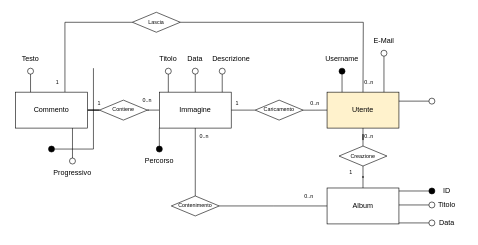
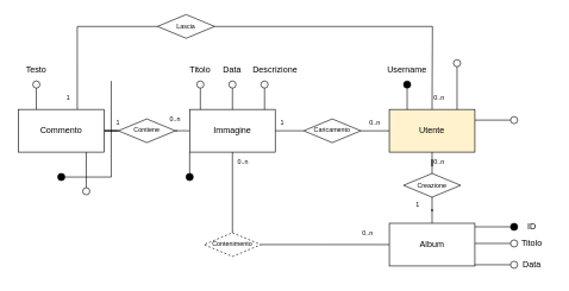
  <mxCell id="0" />
  <mxCell id="1" parent="0" />
  <mxCell id="2" style="edgeStyle=orthogonalEdgeStyle;rounded=0;orthogonalLoop=1;jettySize=auto;html=1;entryX=0;entryY=0.5;entryDx=0;entryDy=0;endArrow=none;endFill=0;" edge="1" parent="1" source="4" target="17"><mxGeometry relative="1" as="geometry" /></mxCell>
  <mxCell id="3" style="edgeStyle=orthogonalEdgeStyle;rounded=0;orthogonalLoop=1;jettySize=auto;html=1;entryX=1.035;entryY=0.497;entryDx=0;entryDy=0;entryPerimeter=0;fontSize=12;endArrow=none;endFill=0;" edge="1" parent="1" source="4" target="40"><mxGeometry relative="1" as="geometry" /></mxCell>
  <mxCell id="4" value="Immagine" style="whiteSpace=wrap;html=1;" vertex="1" parent="1"><mxGeometry x="265" y="153.33" width="120" height="60" as="geometry" /></mxCell>
  <mxCell id="5" value="Utente" style="whiteSpace=wrap;html=1;fillColor=#fff2cc;" vertex="1" parent="1"><mxGeometry x="545" y="153.33" width="120" height="60" as="geometry" /></mxCell>
  <mxCell id="6" value="" style="ellipse;whiteSpace=wrap;html=1;aspect=fixed;fillColor=none;" vertex="1" parent="1"><mxGeometry x="275" y="113.33" width="10" height="10" as="geometry" /></mxCell>
  <mxCell id="7" value="" style="endArrow=none;html=1;entryX=0.5;entryY=1;entryDx=0;entryDy=0;rounded=0;" edge="1" target="6" parent="1"><mxGeometry width="50" height="50" relative="1" as="geometry"><mxPoint x="280" y="153.33" as="sourcePoint" /><mxPoint x="470.62" y="103.33" as="targetPoint" /></mxGeometry></mxCell>
  <mxCell id="8" value="Titolo" style="text;html=1;strokeColor=none;fillColor=none;align=center;verticalAlign=middle;whiteSpace=wrap;rounded=0;" vertex="1" parent="1"><mxGeometry x="250" y="83.33" width="60" height="30" as="geometry" /></mxCell>
  <mxCell id="9" value="" style="ellipse;whiteSpace=wrap;html=1;aspect=fixed;fillColor=none;" vertex="1" parent="1"><mxGeometry x="320" y="113.33" width="10" height="10" as="geometry" /></mxCell>
  <mxCell id="10" value="" style="endArrow=none;html=1;entryX=0.5;entryY=1;entryDx=0;entryDy=0;rounded=0;" edge="1" target="9" parent="1"><mxGeometry width="50" height="50" relative="1" as="geometry"><mxPoint x="325" y="153.33" as="sourcePoint" /><mxPoint x="515.62" y="103.33" as="targetPoint" /></mxGeometry></mxCell>
  <mxCell id="11" value="Data" style="text;html=1;strokeColor=none;fillColor=none;align=center;verticalAlign=middle;whiteSpace=wrap;rounded=0;" vertex="1" parent="1"><mxGeometry x="295" y="83.33" width="60" height="30" as="geometry" /></mxCell>
  <mxCell id="12" value="" style="ellipse;whiteSpace=wrap;html=1;aspect=fixed;fillColor=none;" vertex="1" parent="1"><mxGeometry x="365" y="113.33" width="10" height="10" as="geometry" /></mxCell>
  <mxCell id="13" value="" style="endArrow=none;html=1;entryX=0.5;entryY=1;entryDx=0;entryDy=0;rounded=0;" edge="1" target="12" parent="1"><mxGeometry width="50" height="50" relative="1" as="geometry"><mxPoint x="370" y="153.33" as="sourcePoint" /><mxPoint x="560.62" y="103.33" as="targetPoint" /></mxGeometry></mxCell>
  <mxCell id="14" value="Descrizione" style="text;html=1;strokeColor=none;fillColor=none;align=center;verticalAlign=middle;whiteSpace=wrap;rounded=0;" vertex="1" parent="1"><mxGeometry x="355" y="83.33" width="60" height="30" as="geometry" /></mxCell>
- <mxCell id="15" value="Percorso" style="text;html=1;strokeColor=none;fillColor=none;align=center;verticalAlign=middle;whiteSpace=wrap;rounded=0;" vertex="1" parent="1"><mxGeometry x="235" y="253.33" width="60" height="30" as="geometry" /></mxCell>
  <mxCell id="16" style="edgeStyle=orthogonalEdgeStyle;rounded=0;orthogonalLoop=1;jettySize=auto;html=1;entryX=0;entryY=0.5;entryDx=0;entryDy=0;endArrow=none;endFill=0;" edge="1" parent="1" source="17" target="5"><mxGeometry relative="1" as="geometry" /></mxCell>
  <mxCell id="17" value="Caricamento" style="rhombus;whiteSpace=wrap;html=1;fontSize=9;fillColor=none;" vertex="1" parent="1"><mxGeometry x="425" y="166.67" width="80" height="33.33" as="geometry" /></mxCell>
  <mxCell id="18" value="0..n" style="text;html=1;strokeColor=none;fillColor=none;align=center;verticalAlign=middle;whiteSpace=wrap;rounded=0;fontSize=9;" vertex="1" parent="1"><mxGeometry x="495" y="158.33" width="60" height="30" as="geometry" /></mxCell>
  <mxCell id="19" value="1" style="text;html=1;strokeColor=none;fillColor=none;align=center;verticalAlign=middle;whiteSpace=wrap;rounded=0;fontSize=9;" vertex="1" parent="1"><mxGeometry x="365" y="158.33" width="60" height="30" as="geometry" /></mxCell>
  <mxCell id="20" value="Album" style="rounded=0;whiteSpace=wrap;html=1;fontSize=12;" vertex="1" parent="1"><mxGeometry x="545" y="313.33" width="120" height="60" as="geometry" /></mxCell>
  <mxCell id="21" style="edgeStyle=orthogonalEdgeStyle;rounded=0;orthogonalLoop=1;jettySize=auto;html=1;entryX=0.5;entryY=0;entryDx=0;entryDy=0;fontSize=9;endArrow=none;endFill=0;" edge="1" parent="1" source="23" target="20"><mxGeometry relative="1" as="geometry" /></mxCell>
  <mxCell id="22" style="edgeStyle=orthogonalEdgeStyle;rounded=0;orthogonalLoop=1;jettySize=auto;html=1;entryX=0.5;entryY=1;entryDx=0;entryDy=0;fontSize=9;endArrow=none;endFill=0;" edge="1" parent="1" source="23" target="5"><mxGeometry relative="1" as="geometry" /></mxCell>
  <mxCell id="23" value="Creazione" style="rhombus;whiteSpace=wrap;html=1;fontSize=9;fillColor=none;" vertex="1" parent="1"><mxGeometry x="565" y="243.33" width="80" height="33.33" as="geometry" /></mxCell>
  <mxCell id="24" value="0..n" style="text;html=1;strokeColor=none;fillColor=none;align=center;verticalAlign=middle;whiteSpace=wrap;rounded=0;fontSize=9;" vertex="1" parent="1"><mxGeometry x="585" y="213.33" width="60" height="30" as="geometry" /></mxCell>
  <mxCell id="25" value="1" style="text;html=1;strokeColor=none;fillColor=none;align=center;verticalAlign=middle;whiteSpace=wrap;rounded=0;fontSize=9;" vertex="1" parent="1"><mxGeometry x="555" y="273.33" width="60" height="30" as="geometry" /></mxCell>
  <mxCell id="26" style="edgeStyle=orthogonalEdgeStyle;rounded=0;orthogonalLoop=1;jettySize=auto;html=1;entryX=0;entryY=0.5;entryDx=0;entryDy=0;fontSize=12;endArrow=none;endFill=0;" edge="1" parent="1" source="27" target="40"><mxGeometry relative="1" as="geometry" /></mxCell>
  <mxCell id="27" value="&lt;font style=&quot;font-size: 12px&quot;&gt;Commento&lt;/font&gt;" style="whiteSpace=wrap;html=1;fontSize=9;" vertex="1" parent="1"><mxGeometry x="25" y="153.33" width="120" height="60" as="geometry" /></mxCell>
  <mxCell id="28" style="edgeStyle=orthogonalEdgeStyle;rounded=0;orthogonalLoop=1;jettySize=auto;html=1;entryX=0;entryY=0.5;entryDx=0;entryDy=0;fontSize=12;endArrow=none;endFill=0;" edge="1" parent="1" source="30" target="20"><mxGeometry relative="1" as="geometry" /></mxCell>
  <mxCell id="29" style="edgeStyle=orthogonalEdgeStyle;rounded=0;orthogonalLoop=1;jettySize=auto;html=1;entryX=0.5;entryY=1;entryDx=0;entryDy=0;fontSize=12;endArrow=none;endFill=0;" edge="1" parent="1" source="30" target="4"><mxGeometry relative="1" as="geometry" /></mxCell>
- <mxCell id="30" value="Contenimento" style="rhombus;whiteSpace=wrap;html=1;fontSize=9;fillColor=none;" vertex="1" parent="1"><mxGeometry x="285" y="326.66" width="80" height="33.33" as="geometry" /></mxCell>
+ <mxCell id="30" value="Contenimento" style="rhombus;whiteSpace=wrap;html=1;fontSize=9;fillColor=none;dashed=1;" vertex="1" parent="1"><mxGeometry x="285" y="326.66" width="80" height="33.33" as="geometry" /></mxCell>
  <mxCell id="31" value="0..n" style="text;html=1;strokeColor=none;fillColor=none;align=center;verticalAlign=middle;whiteSpace=wrap;rounded=0;fontSize=9;" vertex="1" parent="1"><mxGeometry x="485" y="313.33" width="60" height="30" as="geometry" /></mxCell>
  <mxCell id="32" value="0..n" style="text;html=1;strokeColor=none;fillColor=none;align=center;verticalAlign=middle;whiteSpace=wrap;rounded=0;fontSize=9;" vertex="1" parent="1"><mxGeometry x="310" y="213.33" width="60" height="30" as="geometry" /></mxCell>
  <mxCell id="33" value="" style="ellipse;whiteSpace=wrap;html=1;aspect=fixed;fillColor=none;" vertex="1" parent="1"><mxGeometry x="715" y="336.66" width="10" height="10" as="geometry" /></mxCell>
  <mxCell id="34" value="" style="endArrow=none;html=1;rounded=0;exitX=1;exitY=0.25;exitDx=0;exitDy=0;entryX=0;entryY=0.5;entryDx=0;entryDy=0;" edge="1" parent="1" target="33"><mxGeometry width="50" height="50" relative="1" as="geometry"><mxPoint x="665" y="341.66" as="sourcePoint" /><mxPoint x="715" y="331.66" as="targetPoint" /></mxGeometry></mxCell>
  <mxCell id="35" value="Titolo" style="text;html=1;strokeColor=none;fillColor=none;align=center;verticalAlign=middle;whiteSpace=wrap;rounded=0;" vertex="1" parent="1"><mxGeometry x="715" y="326.66" width="60" height="30" as="geometry" /></mxCell>
  <mxCell id="36" value="" style="ellipse;whiteSpace=wrap;html=1;aspect=fixed;fillColor=none;" vertex="1" parent="1"><mxGeometry x="715" y="366.66" width="10" height="10" as="geometry" /></mxCell>
  <mxCell id="37" value="" style="endArrow=none;html=1;rounded=0;exitX=1;exitY=0.25;exitDx=0;exitDy=0;entryX=0;entryY=0.5;entryDx=0;entryDy=0;" edge="1" parent="1" target="36"><mxGeometry width="50" height="50" relative="1" as="geometry"><mxPoint x="665" y="371.66" as="sourcePoint" /><mxPoint x="715" y="361.66" as="targetPoint" /></mxGeometry></mxCell>
  <mxCell id="38" value="Data" style="text;html=1;strokeColor=none;fillColor=none;align=center;verticalAlign=middle;whiteSpace=wrap;rounded=0;" vertex="1" parent="1"><mxGeometry x="715" y="356.66" width="60" height="30" as="geometry" /></mxCell>
  <mxCell id="39" value="" style="endArrow=none;html=1;rounded=0;fontSize=12;exitX=0;exitY=1;exitDx=0;exitDy=0;entryX=0.5;entryY=0;entryDx=0;entryDy=0;" edge="1" target="67" parent="1" source="4"><mxGeometry width="50" height="50" relative="1" as="geometry"><mxPoint x="295" y="213" as="sourcePoint" /><mxPoint x="265" y="243.33" as="targetPoint" /></mxGeometry></mxCell>
  <mxCell id="40" value="Contiene" style="rhombus;whiteSpace=wrap;html=1;fontSize=9;fillColor=none;" vertex="1" parent="1"><mxGeometry x="165" y="166.67" width="80" height="33.33" as="geometry" /></mxCell>
  <mxCell id="41" value="" style="ellipse;whiteSpace=wrap;html=1;aspect=fixed;fillColor=none;fontSize=12;" vertex="1" parent="1"><mxGeometry x="45" y="113.33" width="10" height="10" as="geometry" /></mxCell>
  <mxCell id="42" value="" style="endArrow=none;html=1;entryX=0.5;entryY=1;entryDx=0;entryDy=0;rounded=0;fontSize=12;" edge="1" target="41" parent="1"><mxGeometry width="50" height="50" relative="1" as="geometry"><mxPoint x="50" y="153.33" as="sourcePoint" /><mxPoint x="240.62" y="103.33" as="targetPoint" /></mxGeometry></mxCell>
  <mxCell id="43" value="Testo" style="text;html=1;strokeColor=none;fillColor=none;align=center;verticalAlign=middle;whiteSpace=wrap;rounded=0;fontSize=12;" vertex="1" parent="1"><mxGeometry x="20" y="83.33" width="60" height="30" as="geometry" /></mxCell>
  <mxCell id="44" value="0..n" style="text;html=1;strokeColor=none;fillColor=none;align=center;verticalAlign=middle;whiteSpace=wrap;rounded=0;fontSize=9;" vertex="1" parent="1"><mxGeometry x="215" y="153.33" width="60" height="30" as="geometry" /></mxCell>
  <mxCell id="45" value="1" style="text;html=1;strokeColor=none;fillColor=none;align=center;verticalAlign=middle;whiteSpace=wrap;rounded=0;fontSize=9;" vertex="1" parent="1"><mxGeometry x="135" y="158.33" width="60" height="30" as="geometry" /></mxCell>
  <mxCell id="46" value="Username" style="text;html=1;strokeColor=none;fillColor=none;align=center;verticalAlign=middle;whiteSpace=wrap;rounded=0;" vertex="1" parent="1"><mxGeometry x="540" y="83.33" width="60" height="30" as="geometry" /></mxCell>
  <mxCell id="47" value="" style="ellipse;whiteSpace=wrap;html=1;aspect=fixed;fillColor=#000000;fontSize=12;" vertex="1" parent="1"><mxGeometry x="565" y="113.33" width="10" height="10" as="geometry" /></mxCell>
  <mxCell id="48" value="" style="endArrow=none;html=1;entryX=0.5;entryY=1;entryDx=0;entryDy=0;rounded=0;fontSize=12;" edge="1" target="47" parent="1"><mxGeometry width="50" height="50" relative="1" as="geometry"><mxPoint x="570" y="153.33" as="sourcePoint" /><mxPoint x="760.62" y="103.33" as="targetPoint" /></mxGeometry></mxCell>
  <mxCell id="49" value="" style="ellipse;whiteSpace=wrap;html=1;aspect=fixed;fillColor=none;fontSize=12;" vertex="1" parent="1"><mxGeometry x="635" y="83.33" width="10" height="10" as="geometry" /></mxCell>
  <mxCell id="50" value="" style="endArrow=none;html=1;entryX=0.5;entryY=1;entryDx=0;entryDy=0;rounded=0;fontSize=12;" edge="1" target="49" parent="1"><mxGeometry width="50" height="50" relative="1" as="geometry"><mxPoint x="640" y="153.33" as="sourcePoint" /><mxPoint x="830.62" y="103.33" as="targetPoint" /></mxGeometry></mxCell>
- <mxCell id="51" value="E-Mail" style="text;html=1;strokeColor=none;fillColor=none;align=center;verticalAlign=middle;whiteSpace=wrap;rounded=0;" vertex="1" parent="1"><mxGeometry x="610" y="53.33" width="60" height="30" as="geometry" /></mxCell>
  <mxCell id="52" value="" style="ellipse;whiteSpace=wrap;html=1;aspect=fixed;fillColor=#000000;fontSize=12;" vertex="1" parent="1"><mxGeometry y="243.33" width="10" height="10" as="geometry" x="80" /></mxCell>
  <mxCell id="53" value="" style="endArrow=none;html=1;entryX=1;entryY=0.5;entryDx=0;entryDy=0;rounded=0;fontSize=12;" edge="1" target="52" parent="1"><mxGeometry width="50" height="50" relative="1" as="geometry"><mxPoint x="155" y="113.33" as="sourcePoint" /><mxPoint x="340.62" y="38.33" as="targetPoint" /><Array as="points"><mxPoint x="155" y="248.33" /></Array></mxGeometry></mxCell>
  <mxCell id="54" value="" style="ellipse;whiteSpace=wrap;html=1;aspect=fixed;fillColor=none;fontSize=12;" vertex="1" parent="1"><mxGeometry x="115" y="263.33" width="10" height="10" as="geometry" /></mxCell>
  <mxCell id="55" value="" style="endArrow=none;html=1;rounded=0;fontSize=12;exitX=0;exitY=1;exitDx=0;exitDy=0;entryX=0.5;entryY=0;entryDx=0;entryDy=0;" edge="1" parent="1" target="54"><mxGeometry width="50" height="50" relative="1" as="geometry"><mxPoint x="120" y="213.33" as="sourcePoint" /><mxPoint x="100" y="233.33" as="targetPoint" /></mxGeometry></mxCell>
- <mxCell id="56" value="Progressivo" style="text;html=1;strokeColor=none;fillColor=none;align=center;verticalAlign=middle;whiteSpace=wrap;rounded=0;" vertex="1" parent="1"><mxGeometry x="90" y="273.33" width="60" height="30" as="geometry" /></mxCell>
  <mxCell id="57" style="edgeStyle=orthogonalEdgeStyle;rounded=0;orthogonalLoop=1;jettySize=auto;html=1;entryX=0.687;entryY=-0.003;entryDx=0;entryDy=0;entryPerimeter=0;fontSize=12;endArrow=none;endFill=0;" edge="1" parent="1" source="59" target="27"><mxGeometry relative="1" as="geometry" /></mxCell>
  <mxCell id="58" style="edgeStyle=orthogonalEdgeStyle;rounded=0;orthogonalLoop=1;jettySize=auto;html=1;fontSize=12;endArrow=none;endFill=0;" edge="1" parent="1" source="59"><mxGeometry relative="1" as="geometry"><mxPoint x="605" y="153.33" as="targetPoint" /></mxGeometry></mxCell>
  <mxCell id="59" value="Lascia" style="rhombus;whiteSpace=wrap;html=1;fontSize=9;fillColor=none;" vertex="1" parent="1"><mxGeometry x="220" y="20" width="80" height="33.33" as="geometry" /></mxCell>
  <mxCell id="60" value="" style="ellipse;whiteSpace=wrap;html=1;aspect=fixed;fillColor=none;" vertex="1" parent="1"><mxGeometry x="715" y="163.33" width="10" height="10" as="geometry" /></mxCell>
  <mxCell id="61" value="" style="endArrow=none;html=1;rounded=0;exitX=1;exitY=0.25;exitDx=0;exitDy=0;entryX=0;entryY=0.5;entryDx=0;entryDy=0;" edge="1" parent="1" target="60"><mxGeometry width="50" height="50" relative="1" as="geometry"><mxPoint x="665" y="168.33" as="sourcePoint" /><mxPoint x="715" y="158.33" as="targetPoint" /></mxGeometry></mxCell>
  <mxCell id="62" value="1" style="text;html=1;strokeColor=none;fillColor=none;align=center;verticalAlign=middle;whiteSpace=wrap;rounded=0;fontSize=9;" vertex="1" parent="1"><mxGeometry x="65" y="123.33" width="60" height="30" as="geometry" /></mxCell>
  <mxCell id="63" value="0..n" style="text;html=1;strokeColor=none;fillColor=none;align=center;verticalAlign=middle;whiteSpace=wrap;rounded=0;fontSize=9;" vertex="1" parent="1"><mxGeometry x="585" y="123.33" width="60" height="30" as="geometry" /></mxCell>
  <mxCell id="64" value="" style="endArrow=none;html=1;rounded=0;exitX=1;exitY=0.25;exitDx=0;exitDy=0;entryX=0;entryY=0.5;entryDx=0;entryDy=0;" edge="1" target="66" parent="1"><mxGeometry width="50" height="50" relative="1" as="geometry"><mxPoint x="665" y="318.33" as="sourcePoint" /><mxPoint x="715" y="318.33" as="targetPoint" /></mxGeometry></mxCell>
  <mxCell id="65" value="ID" style="text;html=1;strokeColor=none;fillColor=none;align=center;verticalAlign=middle;whiteSpace=wrap;rounded=0;" vertex="1" parent="1"><mxGeometry x="730" y="303.33" width="30" height="30" as="geometry" /></mxCell>
  <mxCell id="66" value="" style="ellipse;whiteSpace=wrap;html=1;aspect=fixed;fillColor=#000000;fontSize=12;" vertex="1" parent="1"><mxGeometry x="715" y="313.33" width="10" height="10" as="geometry" /></mxCell>
  <mxCell id="67" value="" style="ellipse;whiteSpace=wrap;html=1;aspect=fixed;fillColor=#000000;fontSize=12;" vertex="1" parent="1"><mxGeometry x="260" y="243.33" width="10" height="10" as="geometry" /></mxCell>
